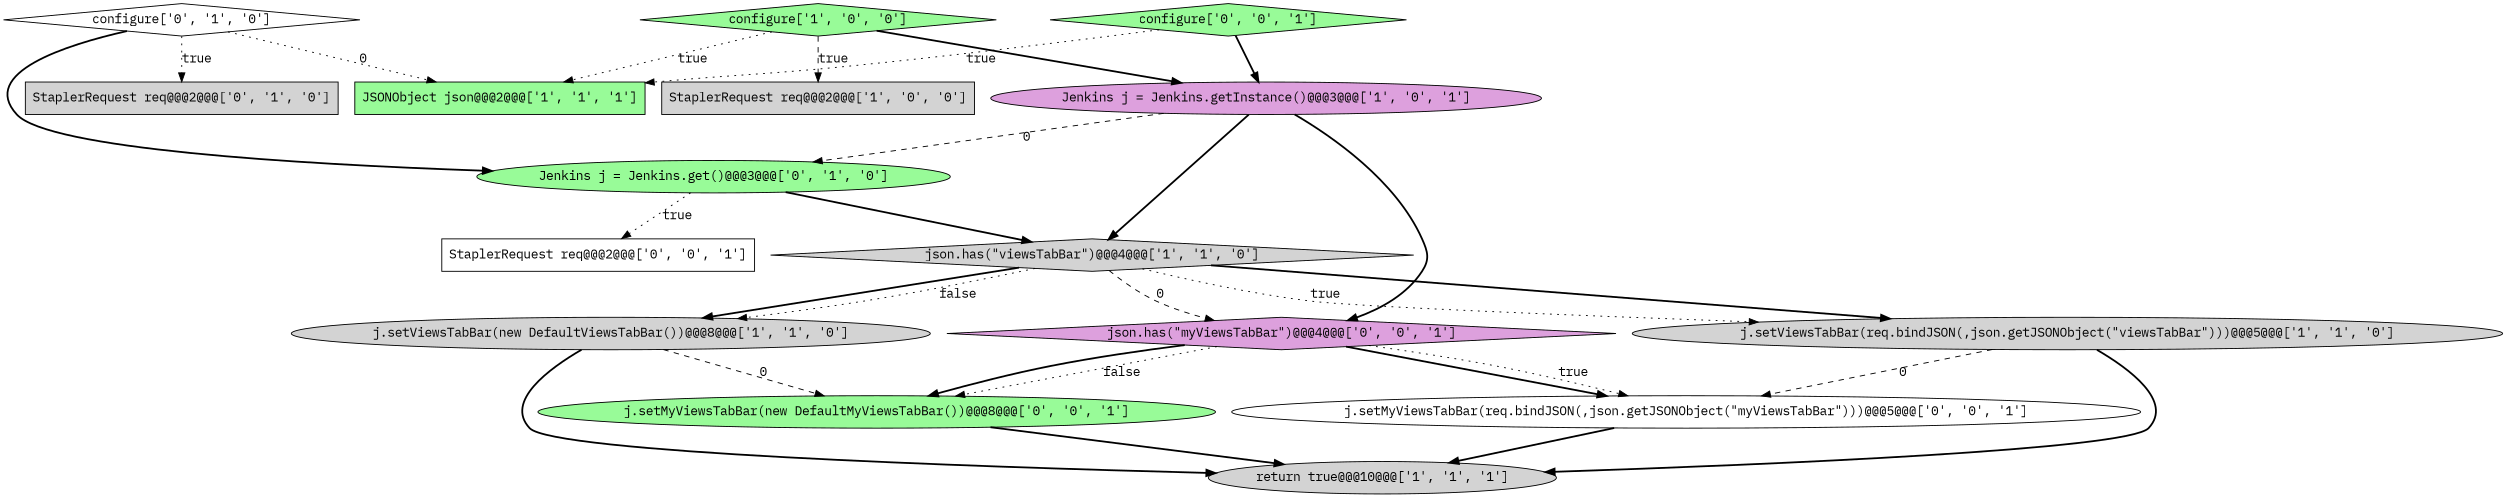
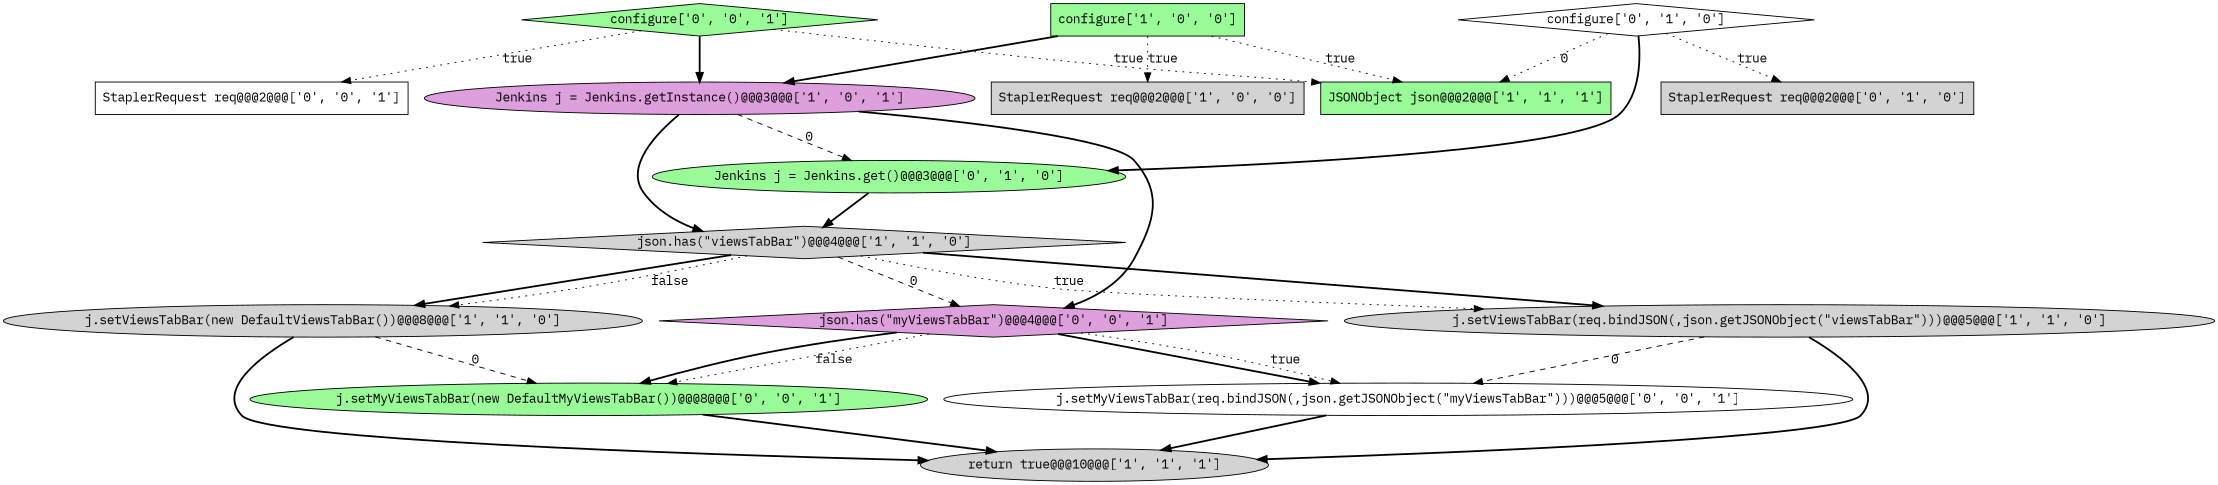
  digraph {
    fontname="IBM Plex Mono"
    node [fillcolor=lightgrey fontname="IBM Plex Mono" shape=ellipse style=filled]
    edge [fontname="IBM Plex Mono" style=bold]
    n1 [label="return true@@@10@@@['1', '1', '1']"]
    n2 [fillcolor=white label="StaplerRequest req@@@2@@@['0', '0', '1']" shape=box]
    n3 [fillcolor=white label="j.setMyViewsTabBar(req.bindJSON(,json.getJSONObject(\"myViewsTabBar\")))@@@5@@@['0', '0', '1']"]
    n4 [label="j.setViewsTabBar(req.bindJSON(,json.getJSONObject(\"viewsTabBar\")))@@@5@@@['1', '1', '0']"]
    n5 [label="StaplerRequest req@@@2@@@['1', '0', '0']" shape=box]
    n6 [label="j.setViewsTabBar(new DefaultViewsTabBar())@@@8@@@['1', '1', '0']"]
    n7 [fillcolor=palegreen label="j.setMyViewsTabBar(new DefaultMyViewsTabBar())@@@8@@@['0', '0', '1']"]
    n8 [fillcolor=palegreen label="JSONObject json@@@2@@@['1', '1', '1']" shape=box]
    n9 [label="json.has(\"viewsTabBar\")@@@4@@@['1', '1', '0']" shape=diamond]
    n10 [fillcolor=plum label="json.has(\"myViewsTabBar\")@@@4@@@['0', '0', '1']" shape=diamond]
    n11 [fillcolor=plum label="Jenkins j = Jenkins.getInstance()@@@3@@@['1', '0', '1']"]
    n12 [fillcolor=palegreen label="Jenkins j = Jenkins.get()@@@3@@@['0', '1', '0']"]
    n13 [label="StaplerRequest req@@@2@@@['0', '1', '0']" shape=box]
    n14 [fillcolor=white label="configure['0', '1', '0']" shape=diamond]
    n15 [fillcolor=palegreen label="configure['0', '0', '1']" shape=diamond]
-   n16 [fillcolor=palegreen label="configure['1', '0', '0']" shape=diamond]
+   n16 [fillcolor=palegreen label="configure['1', '0', '0']" shape=box]
    n3 -> n1
    n4 -> n1
    n4 -> n3 [label=0 style=dashed]
    n6 -> n1
    n6 -> n7 [label=0 style=dashed]
    n7 -> n1
    n9 -> n4 [label=true style=dotted]
    n9 -> n4
    n9 -> n6
    n9 -> n6 [label=false style=dotted]
    n9 -> n10 [label=0 style=dashed]
    n10 -> n3
    n10 -> n3 [label=true style=dotted]
    n10 -> n7 [label=false style=dotted]
    n10 -> n7
    n11 -> n9
    n11 -> n10
    n11 -> n12 [label=0 style=dashed]
    n12 -> n9
    n14 -> n8 [label=0 style=dotted]
    n14 -> n12
    n14 -> n13 [label=true style=dotted]
-   n12 -> n2 [label=true style=dotted]
+   n15 -> n2 [label=true style=dotted]
    n15 -> n8 [label=true style=dotted]
    n15 -> n11
-   n16 -> n5 [label=true style=dashed]
+   n16 -> n5 [label=true style=dotted]
    n16 -> n8 [label=true style=dotted]
    n16 -> n11
  }
